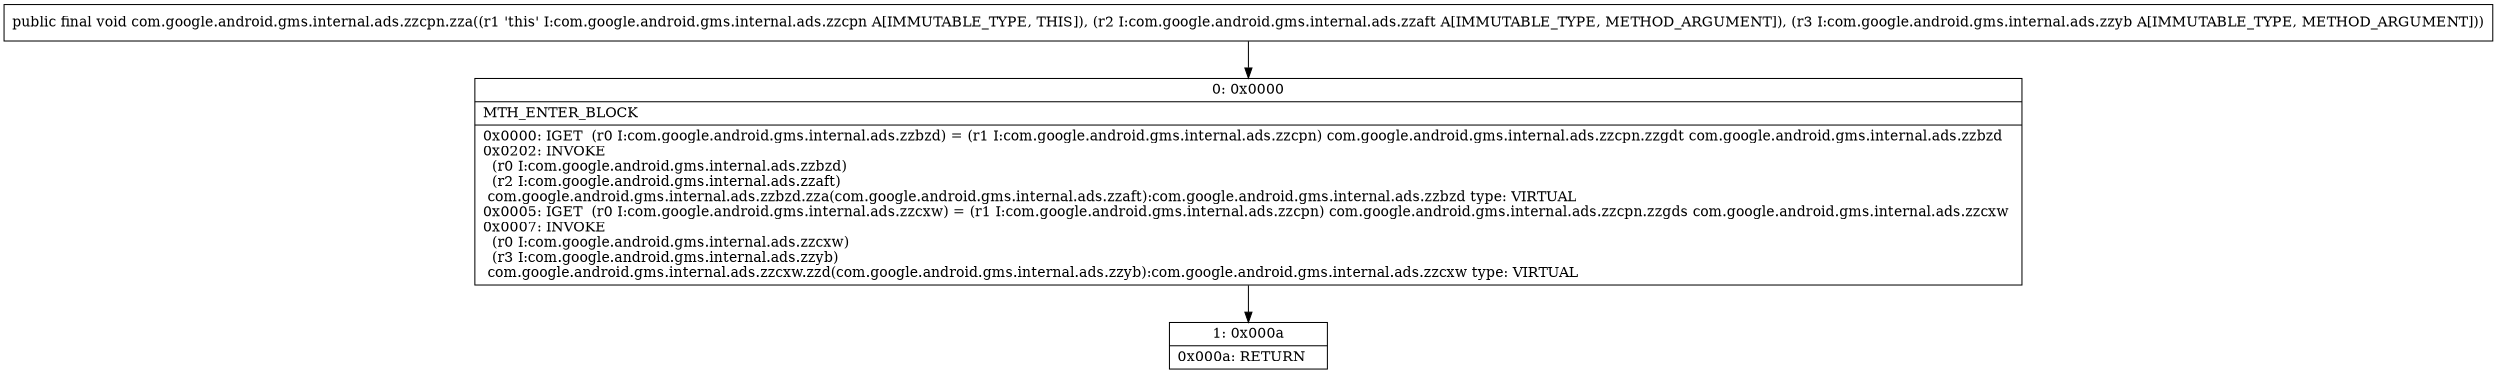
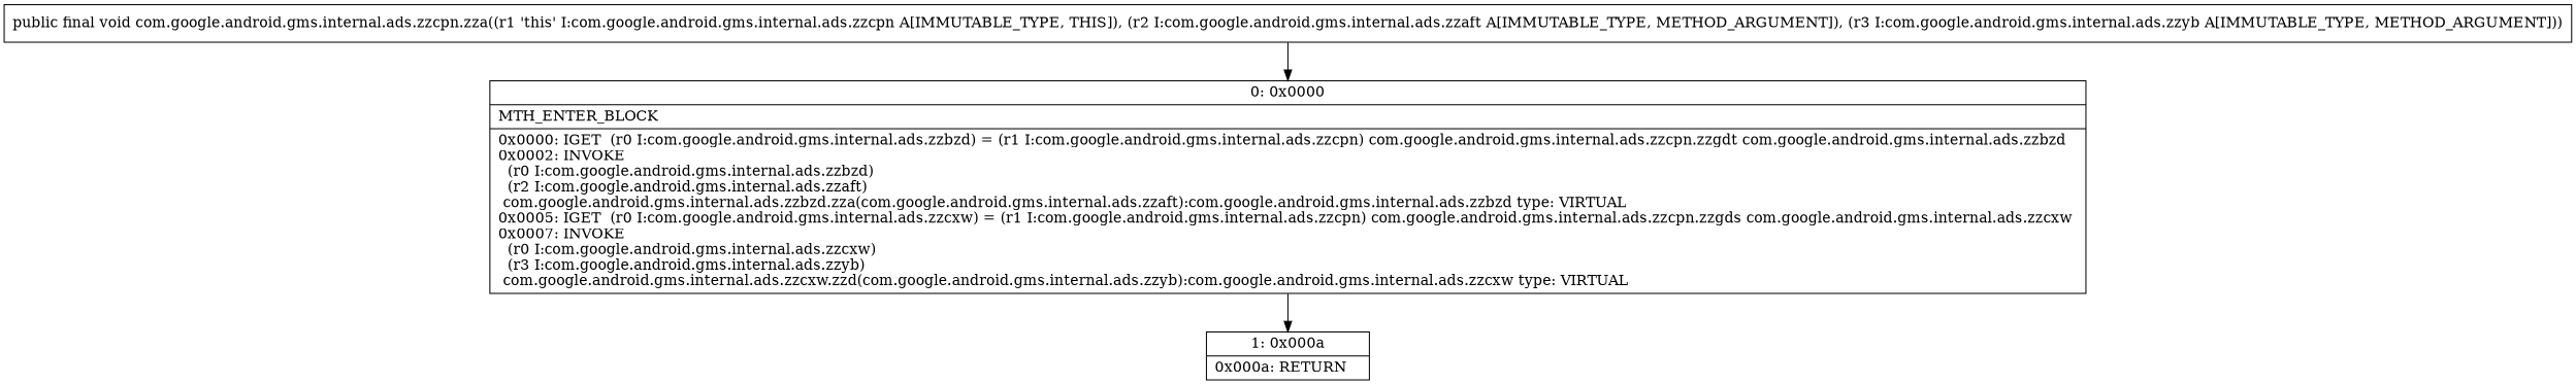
  digraph {
    node [shape=record]
-   n1 [label="{0\:\ 0x0000|MTH_ENTER_BLOCK\l|0x0000: IGET  (r0 I:com.google.android.gms.internal.ads.zzbzd) = (r1 I:com.google.android.gms.internal.ads.zzcpn) com.google.android.gms.internal.ads.zzcpn.zzgdt com.google.android.gms.internal.ads.zzbzd \l0x0202: INVOKE  \l  (r0 I:com.google.android.gms.internal.ads.zzbzd)\l  (r2 I:com.google.android.gms.internal.ads.zzaft)\l com.google.android.gms.internal.ads.zzbzd.zza(com.google.android.gms.internal.ads.zzaft):com.google.android.gms.internal.ads.zzbzd type: VIRTUAL \l0x0005: IGET  (r0 I:com.google.android.gms.internal.ads.zzcxw) = (r1 I:com.google.android.gms.internal.ads.zzcpn) com.google.android.gms.internal.ads.zzcpn.zzgds com.google.android.gms.internal.ads.zzcxw \l0x0007: INVOKE  \l  (r0 I:com.google.android.gms.internal.ads.zzcxw)\l  (r3 I:com.google.android.gms.internal.ads.zzyb)\l com.google.android.gms.internal.ads.zzcxw.zzd(com.google.android.gms.internal.ads.zzyb):com.google.android.gms.internal.ads.zzcxw type: VIRTUAL \l}"]
+   n1 [label="{0\:\ 0x0000|MTH_ENTER_BLOCK\l|0x0000: IGET  (r0 I:com.google.android.gms.internal.ads.zzbzd) = (r1 I:com.google.android.gms.internal.ads.zzcpn) com.google.android.gms.internal.ads.zzcpn.zzgdt com.google.android.gms.internal.ads.zzbzd \l0x0002: INVOKE  \l  (r0 I:com.google.android.gms.internal.ads.zzbzd)\l  (r2 I:com.google.android.gms.internal.ads.zzaft)\l com.google.android.gms.internal.ads.zzbzd.zza(com.google.android.gms.internal.ads.zzaft):com.google.android.gms.internal.ads.zzbzd type: VIRTUAL \l0x0005: IGET  (r0 I:com.google.android.gms.internal.ads.zzcxw) = (r1 I:com.google.android.gms.internal.ads.zzcpn) com.google.android.gms.internal.ads.zzcpn.zzgds com.google.android.gms.internal.ads.zzcxw \l0x0007: INVOKE  \l  (r0 I:com.google.android.gms.internal.ads.zzcxw)\l  (r3 I:com.google.android.gms.internal.ads.zzyb)\l com.google.android.gms.internal.ads.zzcxw.zzd(com.google.android.gms.internal.ads.zzyb):com.google.android.gms.internal.ads.zzcxw type: VIRTUAL \l}"]
    n2 [label="{1\:\ 0x000a|0x000a: RETURN   \l}"]
    n3 [label="{public final void com.google.android.gms.internal.ads.zzcpn.zza((r1 'this' I:com.google.android.gms.internal.ads.zzcpn A[IMMUTABLE_TYPE, THIS]), (r2 I:com.google.android.gms.internal.ads.zzaft A[IMMUTABLE_TYPE, METHOD_ARGUMENT]), (r3 I:com.google.android.gms.internal.ads.zzyb A[IMMUTABLE_TYPE, METHOD_ARGUMENT])) }"]
    n1 -> n2
    n3 -> n1
  }
